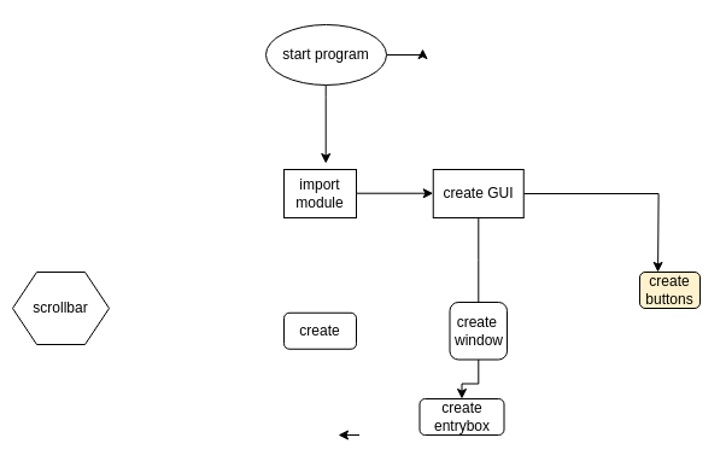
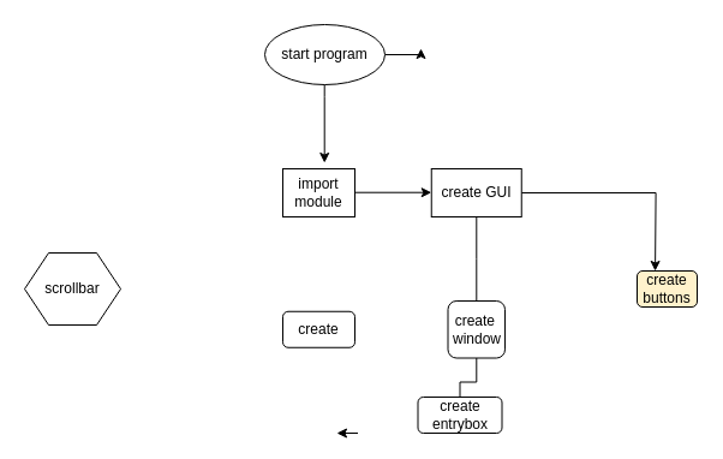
  <mxCell id="0" />
  <mxCell id="1" parent="0" />
  <mxCell id="2" style="edgeStyle=orthogonalEdgeStyle;rounded=0;orthogonalLoop=1;jettySize=auto;html=1;exitX=1;exitY=0.5;exitDx=0;exitDy=0;" parent="1" source="4" edge="1"><mxGeometry relative="1" as="geometry"><mxPoint x="350" y="40" as="targetPoint" /></mxGeometry></mxCell>
  <mxCell id="3" value="" style="edgeStyle=orthogonalEdgeStyle;rounded=0;orthogonalLoop=1;jettySize=auto;html=1;" parent="1" edge="1"><mxGeometry relative="1" as="geometry"><mxPoint x="269.71" y="60" as="sourcePoint" /><mxPoint x="269.71" y="135" as="targetPoint" /><Array as="points"><mxPoint x="270" y="80" /><mxPoint x="270" y="80" /></Array></mxGeometry></mxCell>
  <mxCell id="4" value="start program" style="ellipse;whiteSpace=wrap;html=1;" parent="1" vertex="1"><mxGeometry x="220" y="20" width="100" height="50" as="geometry" /></mxCell>
  <mxCell id="5" value="" style="edgeStyle=orthogonalEdgeStyle;rounded=0;orthogonalLoop=1;jettySize=auto;html=1;" parent="1" edge="1"><mxGeometry relative="1" as="geometry"><mxPoint x="288.75" y="159.71" as="sourcePoint" /><mxPoint x="358.75" y="159.71" as="targetPoint" /></mxGeometry></mxCell>
  <mxCell id="6" value="import module" style="rounded=0;whiteSpace=wrap;html=1;" parent="1" vertex="1"><mxGeometry x="235" y="140" width="60" height="40" as="geometry" /></mxCell>
- <mxCell id="7" value="" style="edgeStyle=orthogonalEdgeStyle;rounded=0;orthogonalLoop=1;jettySize=auto;html=1;" parent="1" source="8" target="9" edge="1"><mxGeometry relative="1" as="geometry" /></mxCell>
+ <mxCell id="7" value="" style="edgeStyle=orthogonalEdgeStyle;rounded=0;orthogonalLoop=1;jettySize=auto;html=1;endArrow=none;" parent="1" source="8" target="9" edge="1"><mxGeometry relative="1" as="geometry" /></mxCell>
  <mxCell id="8" value="create&amp;nbsp; window" style="whiteSpace=wrap;html=1;aspect=fixed;rounded=1;" parent="1" vertex="1"><mxGeometry x="372.5" y="250" width="47.5" height="47.5" as="geometry" /></mxCell>
  <mxCell id="9" value="create entrybox" style="rounded=1;whiteSpace=wrap;html=1;" parent="1" vertex="1"><mxGeometry x="347.5" y="330" width="70" height="30" as="geometry" /></mxCell>
  <mxCell id="10" value="create buttons" style="rounded=1;whiteSpace=wrap;html=1;fillColor=#fff2cc;" parent="1" vertex="1"><mxGeometry x="530" y="225" width="50" height="30" as="geometry" /></mxCell>
  <mxCell id="11" value="create" style="rounded=1;whiteSpace=wrap;html=1;" parent="1" vertex="1"><mxGeometry x="235" y="258.75" width="60" height="30" as="geometry" /></mxCell>
- <mxCell id="12" value="scrollbar" style="shape=hexagon;perimeter=hexagonPerimeter2;whiteSpace=wrap;html=1;fixedSize=1;" parent="1" vertex="1"><mxGeometry x="10" y="225" width="80" height="60" as="geometry" /></mxCell>
+ <mxCell id="12" value="scrollbar" style="shape=hexagon;perimeter=hexagonPerimeter2;whiteSpace=wrap;html=1;fixedSize=1;" parent="1" vertex="1"><mxGeometry x="20" y="210" width="80" height="60" as="geometry" /></mxCell>
  <mxCell id="13" style="edgeStyle=orthogonalEdgeStyle;rounded=0;orthogonalLoop=1;jettySize=auto;html=1;exitX=0.75;exitY=1;exitDx=0;exitDy=0;" parent="1" edge="1"><mxGeometry relative="1" as="geometry"><mxPoint x="280" y="360" as="targetPoint" /><mxPoint x="297.5" y="360" as="sourcePoint" /></mxGeometry></mxCell>
  <mxCell id="14" value="" style="edgeStyle=orthogonalEdgeStyle;rounded=0;orthogonalLoop=1;jettySize=auto;html=1;endArrow=none;" parent="1" source="16" target="8" edge="1"><mxGeometry relative="1" as="geometry" /></mxCell>
  <mxCell id="15" value="" style="edgeStyle=orthogonalEdgeStyle;rounded=0;orthogonalLoop=1;jettySize=auto;html=1;exitX=1;exitY=0.5;exitDx=0;exitDy=0;" parent="1" source="16" edge="1"><mxGeometry relative="1" as="geometry"><mxPoint x="470" y="160" as="sourcePoint" /><mxPoint x="545.057" y="225" as="targetPoint" /></mxGeometry></mxCell>
  <mxCell id="16" value="create GUI" style="rounded=0;whiteSpace=wrap;html=1;" parent="1" vertex="1"><mxGeometry x="358.75" y="140" width="75" height="40" as="geometry" /></mxCell>
